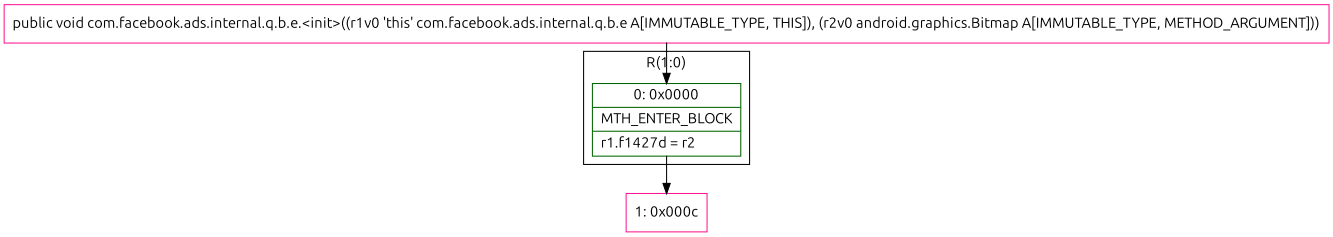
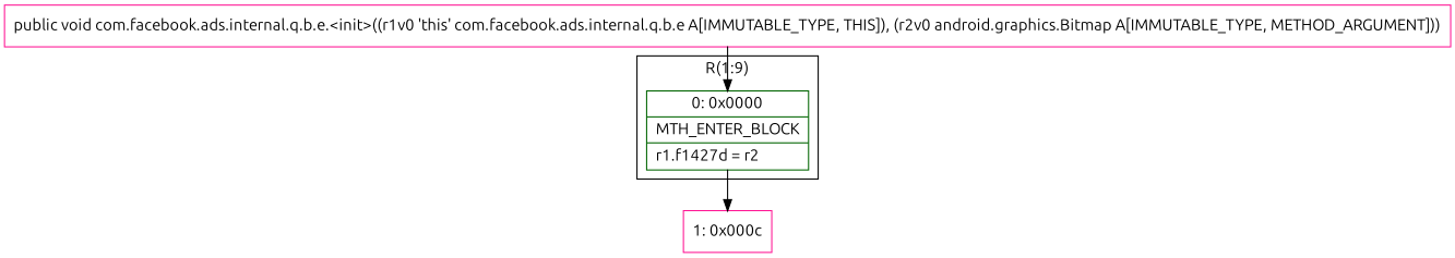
  digraph {
    fontname=Ubuntu
    node [color=deeppink shape=record fontname=Ubuntu]
    edge [fontname=Ubuntu]
    n1 [color=darkgreen label="{0\:\ 0x0000|MTH_ENTER_BLOCK\l|r1.f1427d = r2\l}"]
    n2 [label="{1\:\ 0x000c}"]
    n3 [label="{public void com.facebook.ads.internal.q.b.e.\<init\>((r1v0 'this' com.facebook.ads.internal.q.b.e A[IMMUTABLE_TYPE, THIS]), (r2v0 android.graphics.Bitmap A[IMMUTABLE_TYPE, METHOD_ARGUMENT])) }"]
    subgraph cluster_1 {
-     label="R(1:0)"
+     label="R(1:9)"
      n1
    }
    n1 -> n2
    n3 -> n1
  }
